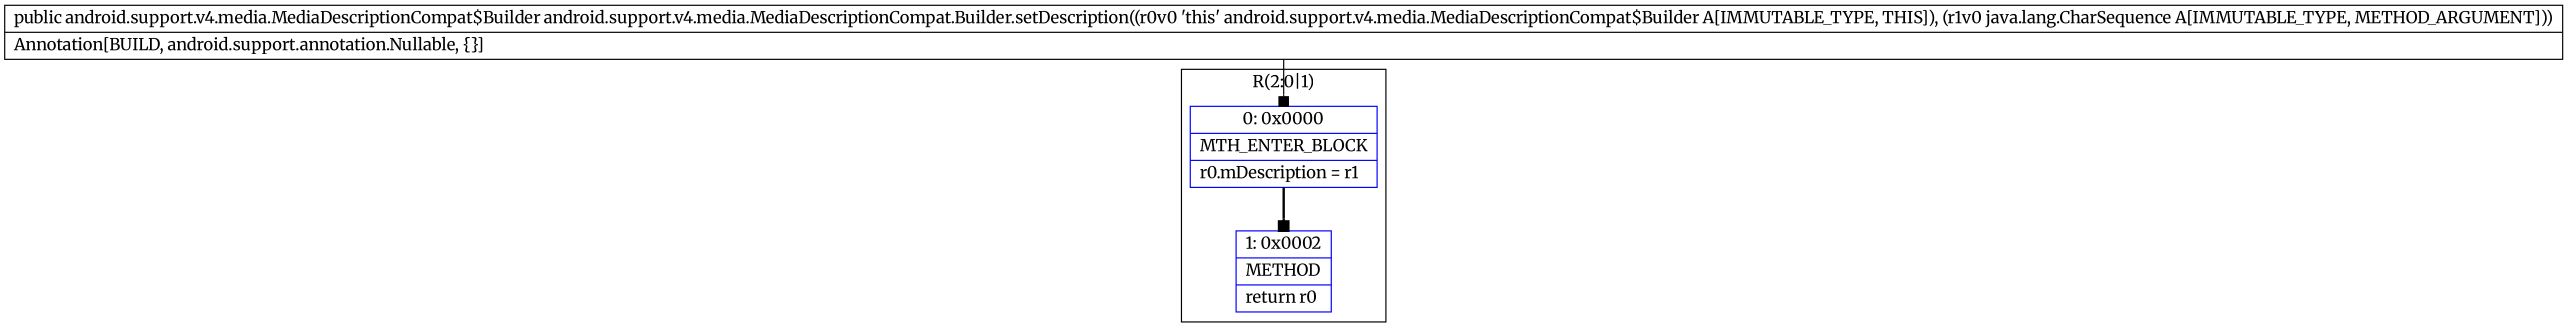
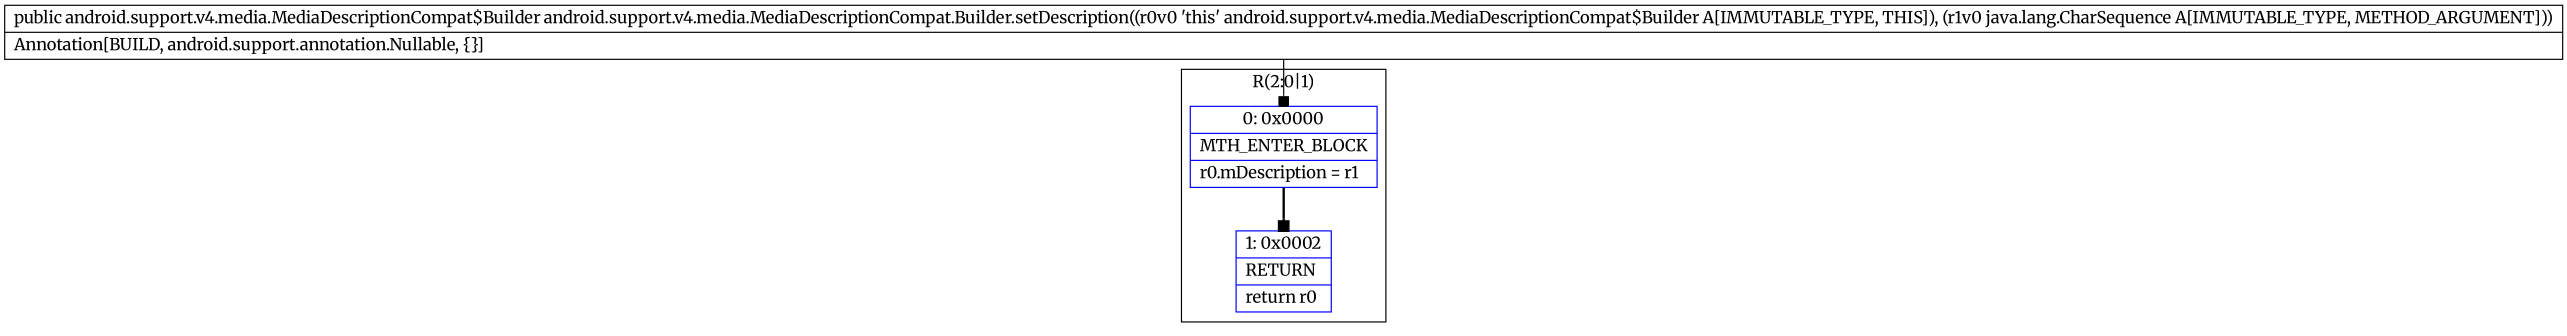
  digraph {
    fontname=Merriweather
    node [color=blue shape=record fontname=Merriweather]
    edge [arrowhead=box fontname=Merriweather]
    n1 [label="{0\:\ 0x0000|MTH_ENTER_BLOCK\l|r0.mDescription = r1\l}"]
-   n2 [label="{1\:\ 0x0002|METHOD\l|return r0\l}"]
+   n2 [label="{1\:\ 0x0002|RETURN\l|return r0\l}"]
    n3 [label="{public android.support.v4.media.MediaDescriptionCompat$Builder android.support.v4.media.MediaDescriptionCompat.Builder.setDescription((r0v0 'this' android.support.v4.media.MediaDescriptionCompat$Builder A[IMMUTABLE_TYPE, THIS]), (r1v0 java.lang.CharSequence A[IMMUTABLE_TYPE, METHOD_ARGUMENT]))  | Annotation[BUILD, android.support.annotation.Nullable, \{\}]\l}" color=""]
    subgraph cluster_1 {
      label="R(2:0|1)"
      n1
      n2
    }
    n1 -> n2 [style=bold]
    n3 -> n1 [style=solid]
  }
